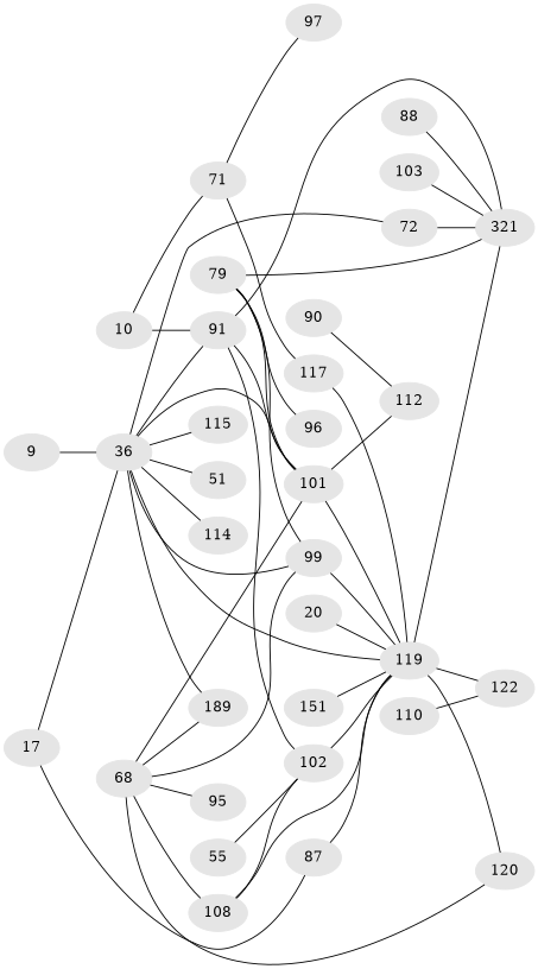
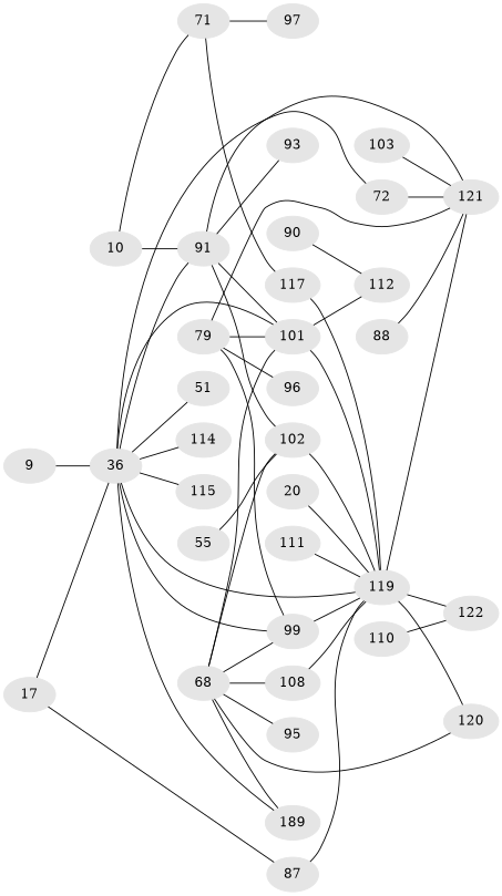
  graph {
    rankdir=LR
    node [color=gray90 style=filled]
    36 [super="+26+18"]
    91 [super="+80+84+77"]
    119 [super="+37+48+116+118"]
    51
    n5 [label=72 super="+33+61+47"]
    99 [super="+39+46+58+98"]
    101 [super="+94+65+100+83"]
    n8 [label=189 super="+30"]
    114
    115
    9
    10
    71
    97 [super="+54"]
    117
-   121 [super="+89+92+104" label=321]
+   121 [super="+89+92+104"]
    102 [super="+82"]
+   93
    17
    87
    120 [super="+45"]
    122 [super="+49"]
    20
    112
    55
    68 [super="+53"]
    95
    108
    79 [super="+72"]
    96
    88
    90
    103
    110
-   111 [label=151]
+   111
    36 -- 91 [weight=5]
    36 -- 119 [weight=7]
    36 -- 51
    36 -- n5 [weight=3]
    36 -- 99
    36 -- 101 [weight=2]
    36 -- n8
    36 -- 114
    36 -- 115 [weight=2]
    91 -- 101 [weight=2]
    91 -- 121 [weight=2]
    91 -- 102 [weight=2]
+   91 -- 93
    119 -- 121
    119 -- 120
    119 -- 122
    n5 -- 121 [weight=3]
    99 -- 119
    101 -- 119
    101 -- 112
    9 -- 36
    10 -- 91 [weight=2]
    10 -- 71
    71 -- 97
    71 -- 117
    117 -- 119
    102 -- 119 [weight=3]
    17 -- 36
    17 -- 87
    87 -- 119 [weight=2]
    20 -- 119
    55 -- 102
    68 -- 99
    68 -- 101
    68 -- n8
-   108 -- 102
+   68 -- 102
    68 -- 120
    68 -- 95
    68 -- 108
    108 -- 119
    79 -- 99
    79 -- 101 [weight=2]
    79 -- 121
    79 -- 96
    88 -- 121
    90 -- 112
    103 -- 121
    110 -- 122
    111 -- 119
  }
